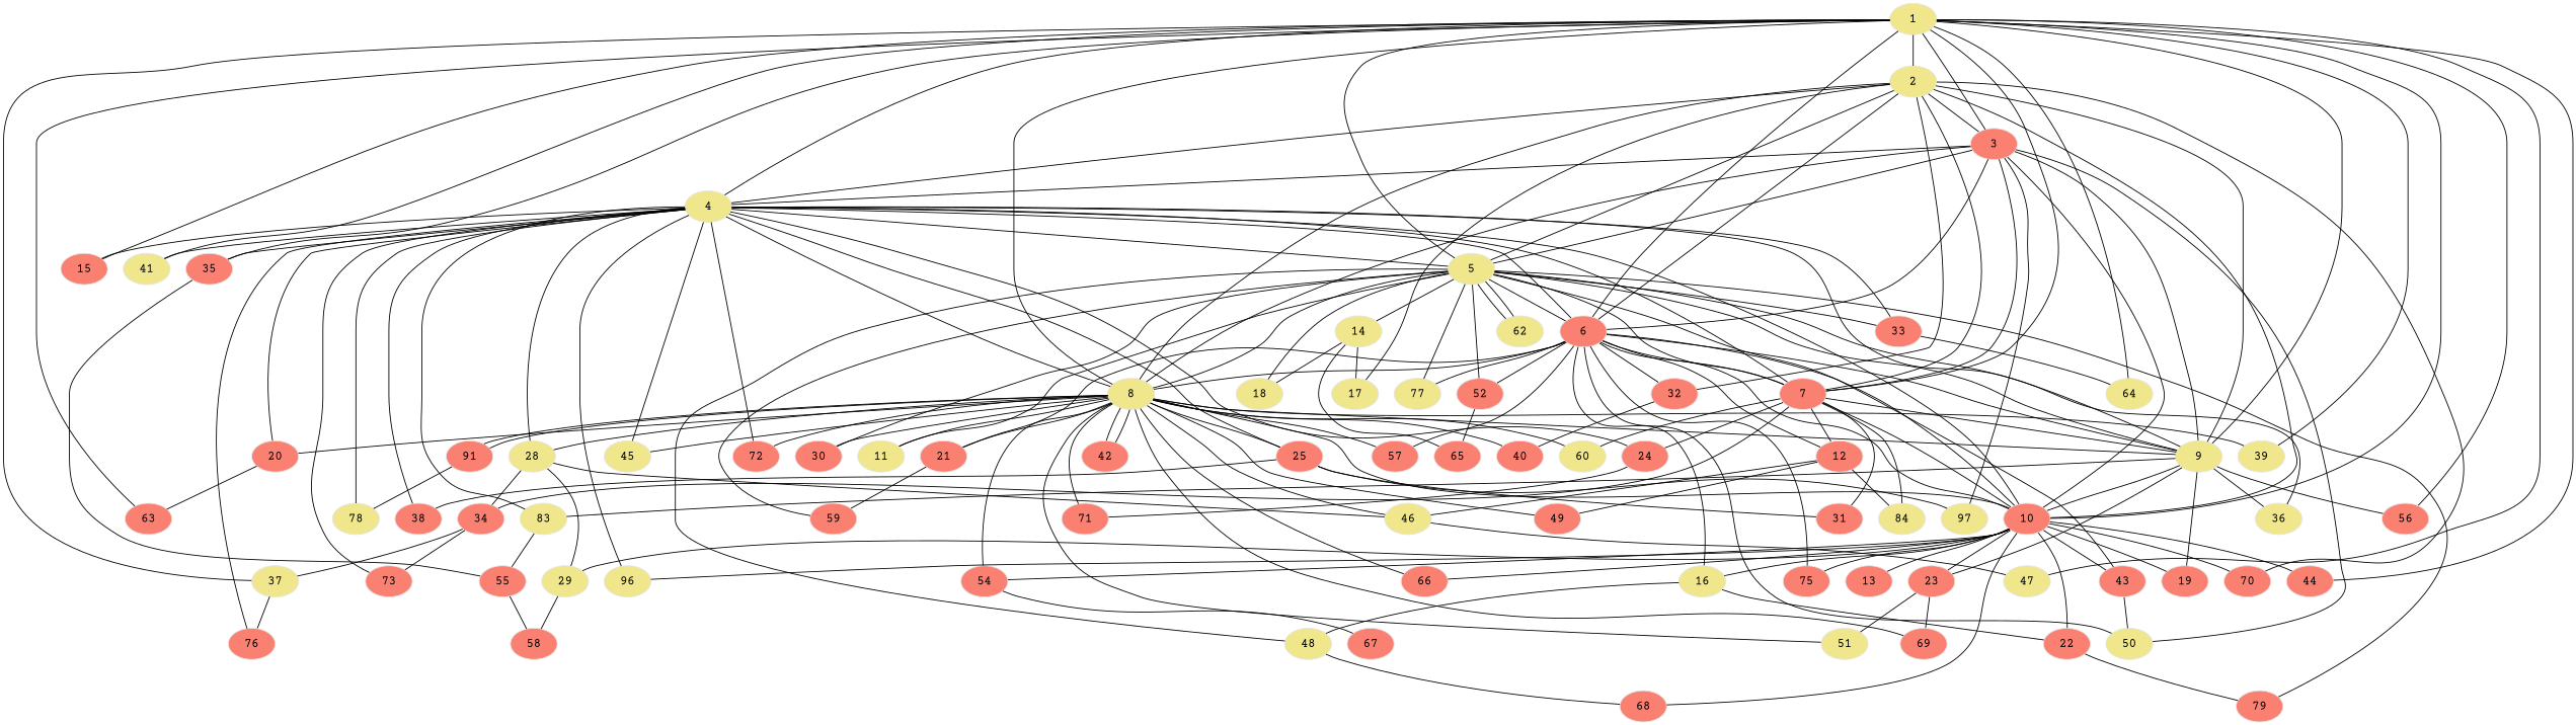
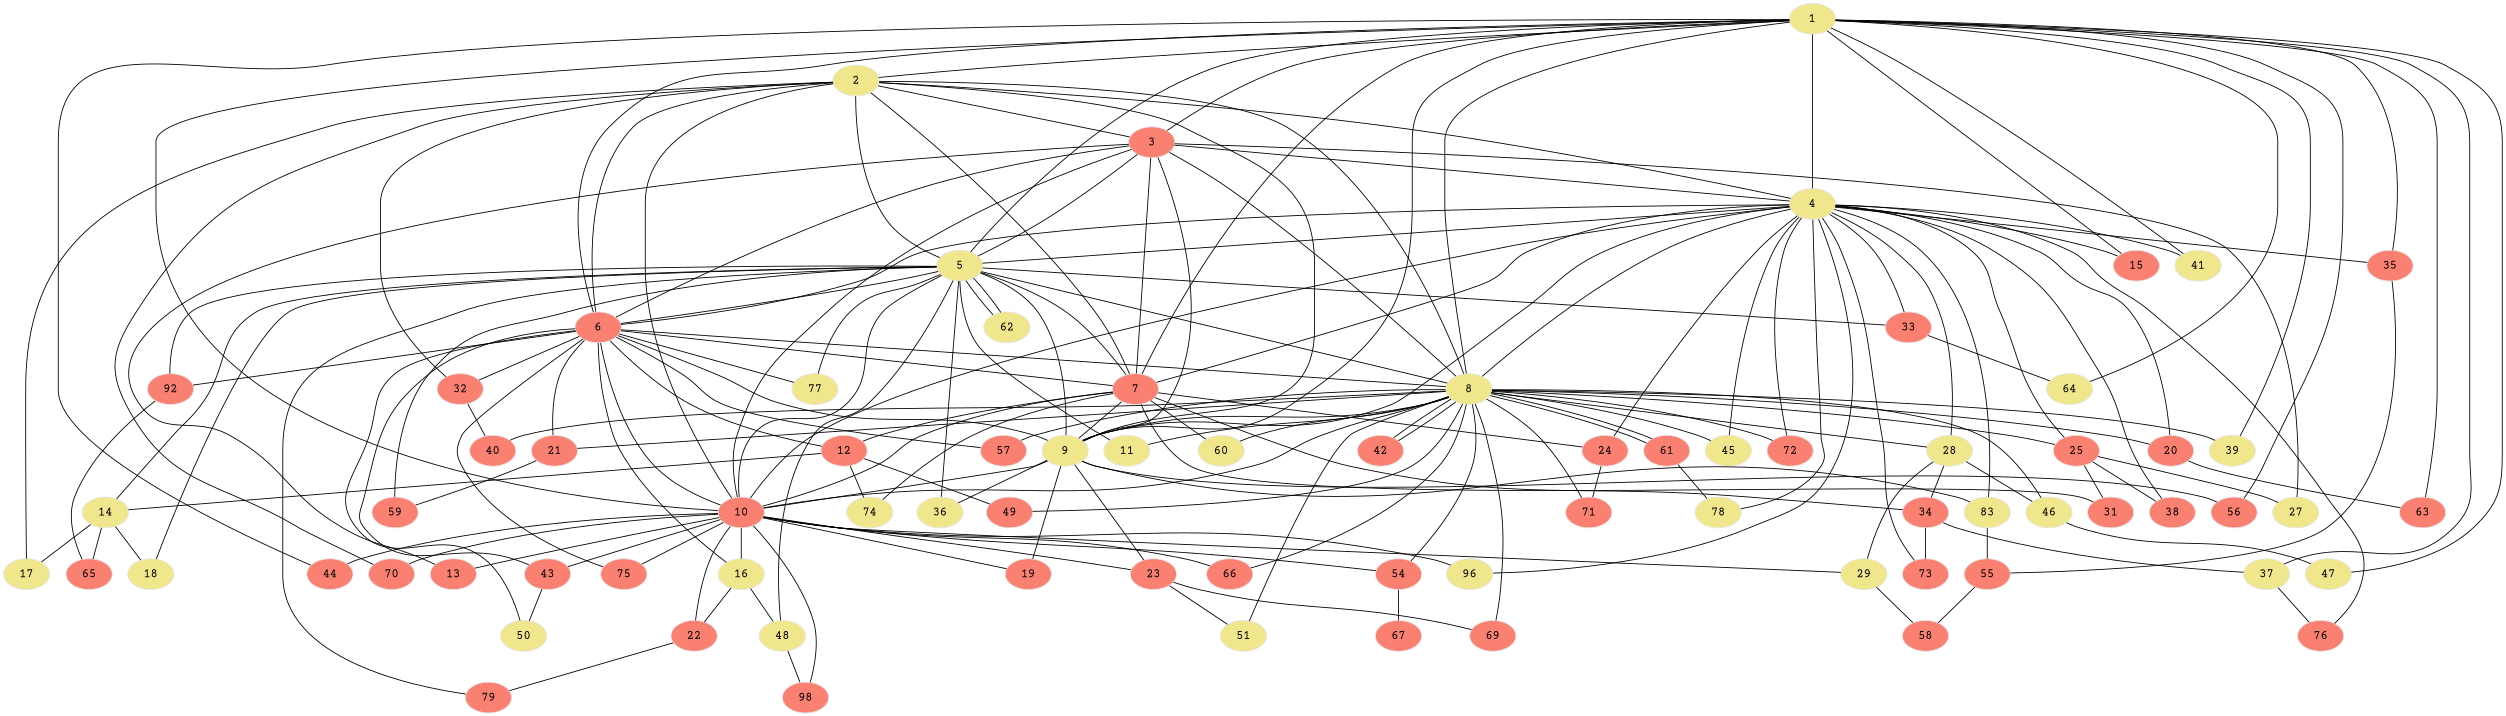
  graph {
    fontname="Courier Prime"
    node [color=gray90 fillcolor=salmon fontname="Courier Prime" style=filled]
    edge [fontname="Courier Prime"]
    1 [fillcolor=khaki]
    2 [fillcolor=khaki]
    3
    4 [fillcolor=khaki]
    5 [fillcolor=khaki]
    6
    7
    8 [fillcolor=khaki]
    9 [fillcolor=khaki]
    10
    15
    35
    37 [fillcolor=khaki]
    39 [fillcolor=khaki]
    41 [fillcolor=khaki]
    44
    47 [fillcolor=khaki]
    56
    63
    64 [fillcolor=khaki]
    17 [fillcolor=khaki]
    32
    70
    13
-   27 [fillcolor=khaki label=97]
+   27 [fillcolor=khaki]
    20
    24
    25
    n29 [fillcolor=khaki label=96]
    28 [fillcolor=khaki]
    33
    38
    45 [fillcolor=khaki]
    n34 [fillcolor=khaki label=83]
    72
    73
    76
    78 [fillcolor=khaki]
    11 [fillcolor=khaki]
    14 [fillcolor=khaki]
    18 [fillcolor=khaki]
-   30
    36 [fillcolor=khaki]
    48 [fillcolor=khaki]
-   52
+   52 [label=92]
    59
    62 [fillcolor=khaki]
    77 [fillcolor=khaki]
    79
    12
    16 [fillcolor=khaki]
    21
    43
    50 [fillcolor=khaki]
    57
    75
    31
    34
    60 [fillcolor=khaki]
-   74 [fillcolor=khaki label=84]
+   74 [fillcolor=khaki]
    40
    42
    46 [fillcolor=khaki]
    49
    51 [fillcolor=khaki]
    54
-   61 [label=91]
+   61
    66
    69
    71
    19
    23
    22
    29 [fillcolor=khaki]
-   68
+   68 [label=98]
    55
    65
    67
    58
    1 -- 2
    1 -- 3
    1 -- 4
    1 -- 5
    1 -- 6
    1 -- 7
    1 -- 8
    1 -- 9
    1 -- 10
    1 -- 15
    1 -- 35
    1 -- 37
    1 -- 39
    1 -- 41
    1 -- 44
    1 -- 47
    1 -- 56
    1 -- 63
    1 -- 64
    2 -- 3
    2 -- 4
    2 -- 5
    2 -- 6
    2 -- 7
    2 -- 8
    2 -- 9
    2 -- 10
    2 -- 17
    2 -- 32
    2 -- 70
    3 -- 4
    3 -- 5
    3 -- 6
    3 -- 7
    3 -- 8
    3 -- 9
    3 -- 10
-   3 -- 50
+   3 -- 13
    3 -- 27
    4 -- 5
    4 -- 6
    4 -- 7
    4 -- 8
    4 -- 9
    4 -- 10
    4 -- 15
    4 -- 35
    4 -- 41
    4 -- 20
    4 -- 24
    4 -- 25
    4 -- n29
    4 -- 28
    4 -- 33
    4 -- 38
    4 -- 45
    4 -- n34
    4 -- 72
    4 -- 73
    4 -- 76
    4 -- 78
    5 -- 6
    5 -- 7
    5 -- 8
    5 -- 9
    5 -- 10
    5 -- 33
    5 -- 11
    5 -- 14
    5 -- 18
-   5 -- 30
    5 -- 36
    5 -- 48
    5 -- 52
    5 -- 59
    5 -- 62
    5 -- 62
    5 -- 77
    5 -- 79
    6 -- 7
    6 -- 8
    6 -- 9
    6 -- 10
    6 -- 32
    6 -- 52
    6 -- 77
    6 -- 12
    6 -- 16
    6 -- 21
    6 -- 43
    6 -- 50
    6 -- 57
    6 -- 75
    7 -- 9
    7 -- 10
    7 -- 24
    7 -- 12
    7 -- 31
    7 -- 34
    7 -- 60
    7 -- 74
    8 -- 9
    8 -- 10
    8 -- 39
    8 -- 20
    8 -- 25
    8 -- 28
    8 -- 45
    8 -- 72
    8 -- 11
-   8 -- 30
    8 -- 21
    8 -- 57
    8 -- 60
    8 -- 40
    8 -- 42
    8 -- 42
    8 -- 46
    8 -- 49
    8 -- 51
    8 -- 54
    8 -- 61
    8 -- 61
    8 -- 66
    8 -- 69
    8 -- 71
    9 -- 10
    9 -- 56
    9 -- n34
    9 -- 36
    9 -- 19
    9 -- 23
    10 -- 44
    10 -- 70
    10 -- 13
    10 -- n29
    10 -- 16
    10 -- 43
    10 -- 75
    10 -- 54
    10 -- 66
    10 -- 19
    10 -- 23
    10 -- 22
    10 -- 29
    10 -- 68
    35 -- 55
    37 -- 76
    32 -- 40
    20 -- 63
    24 -- 71
    25 -- 27
    25 -- 38
    25 -- 31
    28 -- 34
    28 -- 46
    28 -- 29
    33 -- 64
    n34 -- 55
    14 -- 17
    14 -- 18
    14 -- 65
    48 -- 68
    52 -- 65
-   12 -- 46
+   12 -- 14
    12 -- 74
    12 -- 49
    16 -- 48
    16 -- 22
    21 -- 59
    43 -- 50
    34 -- 37
    34 -- 73
    46 -- 47
    54 -- 67
    61 -- 78
    23 -- 51
    23 -- 69
    22 -- 79
    29 -- 58
    55 -- 58
  }
